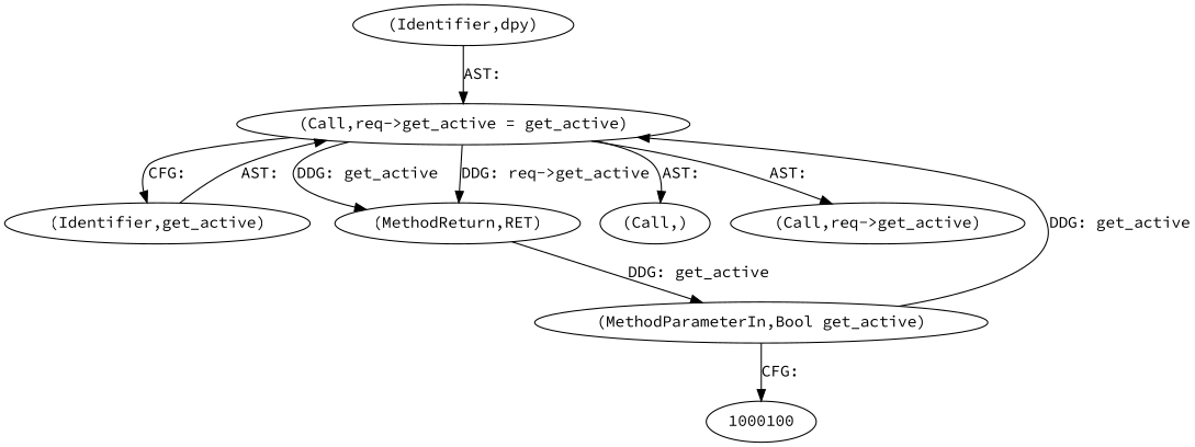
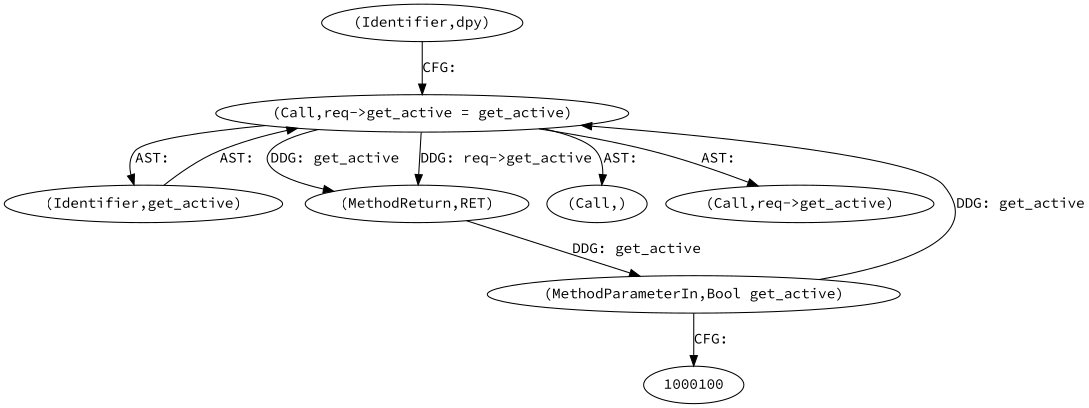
  digraph {
    fontname="Source Code Pro"
    node [fontname="Source Code Pro"]
    edge [fontname="Source Code Pro"]
    n1 [label="(Call,req->get_active = get_active)"]
    n2 [label="(Identifier,get_active)"]
    n3 [label="(MethodReturn,RET)"]
    n4 [label="(Call,)"]
    n5 [label="(Call,req->get_active)"]
    n6 [label="(MethodParameterIn,Bool get_active)"]
    1000100
    n8 [label="(Identifier,dpy)"]
-   n1 -> n2 [label="CFG: "]
+   n1 -> n2 [label="AST: "]
    n1 -> n3 [label="DDG: get_active"]
    n1 -> n3 [label="DDG: req->get_active"]
    n1 -> n4 [label="AST: "]
    n1 -> n5 [label="AST: "]
    n2 -> n1 [label="AST: "]
    n3 -> n6 [label="DDG: get_active"]
    n6 -> n1 [label="DDG: get_active"]
    n6 -> 1000100 [label="CFG: "]
-   n8 -> n1 [label="AST: "]
+   n8 -> n1 [label="CFG: "]
  }
